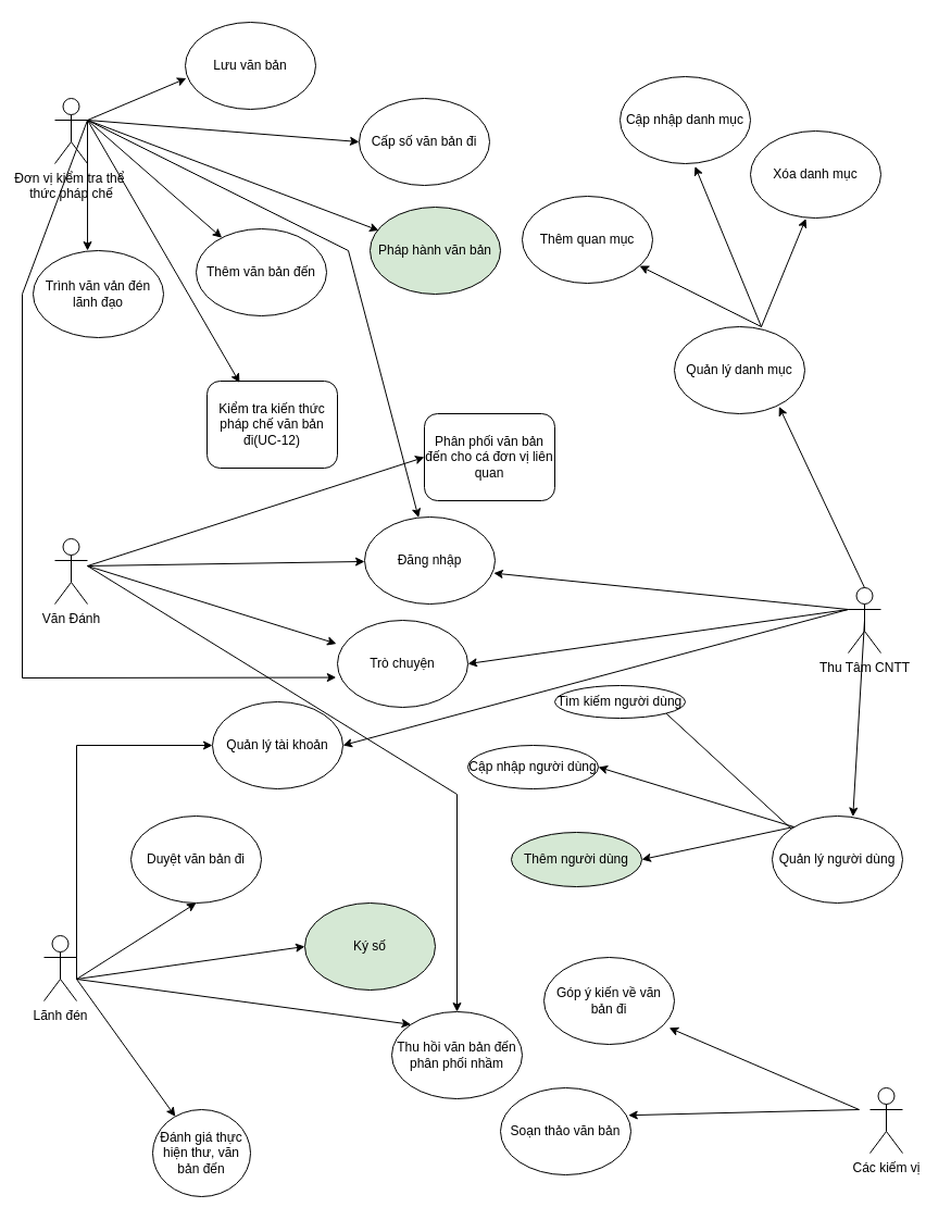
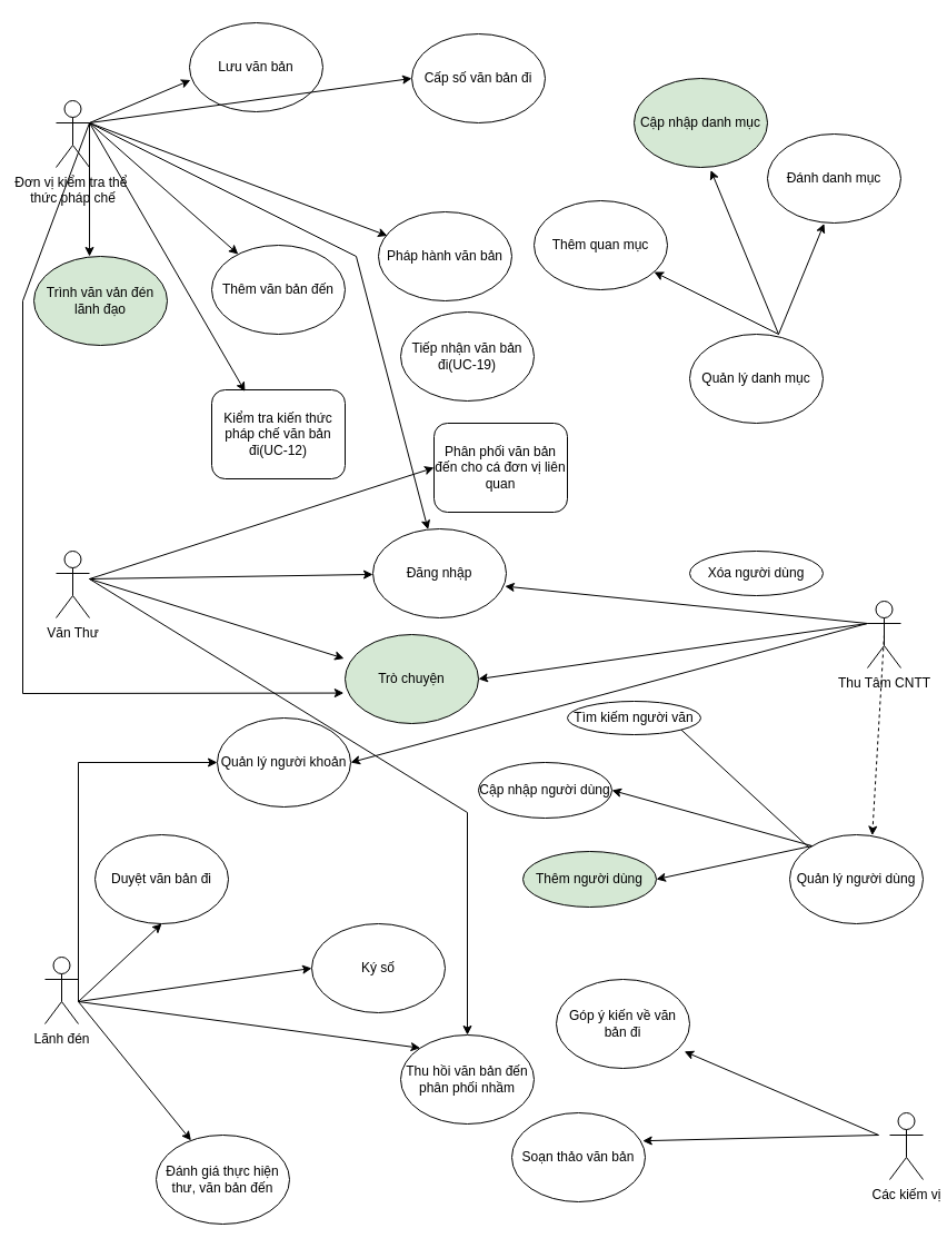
  <mxCell id="0" />
  <mxCell id="1" parent="0" />
- <mxCell id="2" value="Văn Đánh" style="shape=umlActor;verticalLabelPosition=bottom;verticalAlign=top;html=1;outlineConnect=0;" parent="1" vertex="1"><mxGeometry x="50" y="495" width="30" height="60" as="geometry" /></mxCell>
+ <mxCell id="2" value="Văn Thư" style="shape=umlActor;verticalLabelPosition=bottom;verticalAlign=top;html=1;outlineConnect=0;" parent="1" vertex="1"><mxGeometry x="50" y="495" width="30" height="60" as="geometry" /></mxCell>
  <mxCell id="3" value="Đơn vị kiểm tra thể&amp;nbsp;&lt;br&gt;thức pháp chế" style="shape=umlActor;verticalLabelPosition=bottom;verticalAlign=top;html=1;outlineConnect=0;" parent="1" vertex="1"><mxGeometry x="50" y="90" width="30" height="60" as="geometry" /></mxCell>
  <mxCell id="4" value="Thu Tâm CNTT" style="shape=umlActor;verticalLabelPosition=bottom;verticalAlign=top;html=1;outlineConnect=0;" parent="1" vertex="1"><mxGeometry x="780" y="540" width="30" height="60" as="geometry" /></mxCell>
  <mxCell id="5" value="Phân phối văn bản đến cho cá đơn vị liên quan" style="whiteSpace=wrap;html=1;rounded=1;" parent="1" vertex="1"><mxGeometry x="390" y="380" width="120" height="80" as="geometry" /></mxCell>
- <mxCell id="6" value="Quản lý tài khoản" style="ellipse;whiteSpace=wrap;html=1;" parent="1" vertex="1"><mxGeometry x="195" y="645" width="120" height="80" as="geometry" /></mxCell>
- <mxCell id="7" value="Trò chuyện" style="ellipse;whiteSpace=wrap;html=1;" parent="1" vertex="1"><mxGeometry x="310" y="570" width="120" height="80" as="geometry" /></mxCell>
+ <mxCell id="6" value="Quản lý người khoản" style="ellipse;whiteSpace=wrap;html=1;" parent="1" vertex="1"><mxGeometry x="195" y="645" width="120" height="80" as="geometry" /></mxCell>
+ <mxCell id="7" value="Trò chuyện" style="ellipse;whiteSpace=wrap;html=1;fillColor=#d5e8d4;" parent="1" vertex="1"><mxGeometry x="310" y="570" width="120" height="80" as="geometry" /></mxCell>
  <mxCell id="8" value="Đăng nhập" style="ellipse;whiteSpace=wrap;html=1;" parent="1" vertex="1"><mxGeometry x="335" y="475" width="120" height="80" as="geometry" /></mxCell>
- <mxCell id="9" value="Thêm văn bản đến" style="ellipse;whiteSpace=wrap;html=1;" parent="1" vertex="1"><mxGeometry x="180" y="210" width="120" height="80" as="geometry" /></mxCell>
+ <mxCell id="9" value="Thêm văn bản đến" style="ellipse;whiteSpace=wrap;html=1;" parent="1" vertex="1"><mxGeometry x="190" y="220" width="120" height="80" as="geometry" /></mxCell>
  <mxCell id="10" value="Lưu văn bản" style="ellipse;whiteSpace=wrap;html=1;" parent="1" vertex="1"><mxGeometry x="170" y="20" width="120" height="80" as="geometry" /></mxCell>
- <mxCell id="11" value="Cấp số văn bản đi" style="ellipse;whiteSpace=wrap;html=1;" parent="1" vertex="1"><mxGeometry x="330" y="90" width="120" height="80" as="geometry" /></mxCell>
- <mxCell id="12" value="Pháp hành văn bản" style="ellipse;whiteSpace=wrap;html=1;fillColor=#d5e8d4;" parent="1" vertex="1"><mxGeometry x="340" y="190" width="120" height="80" as="geometry" /></mxCell>
+ <mxCell id="11" value="Cấp số văn bản đi" style="ellipse;whiteSpace=wrap;html=1;" parent="1" vertex="1"><mxGeometry x="370" y="30" width="120" height="80" as="geometry" /></mxCell>
+ <mxCell id="12" value="Pháp hành văn bản" style="ellipse;whiteSpace=wrap;html=1;" parent="1" vertex="1"><mxGeometry x="340" y="190" width="120" height="80" as="geometry" /></mxCell>
  <mxCell id="13" value="Quản lý danh mục" style="ellipse;whiteSpace=wrap;html=1;" parent="1" vertex="1"><mxGeometry x="620" y="300" width="120" height="80" as="geometry" /></mxCell>
- <mxCell id="14" value="Xóa danh mục" style="ellipse;whiteSpace=wrap;html=1;" parent="1" vertex="1"><mxGeometry x="690" y="120" width="120" height="80" as="geometry" /></mxCell>
- <mxCell id="15" value="Cập nhập danh mục" style="ellipse;whiteSpace=wrap;html=1;" parent="1" vertex="1"><mxGeometry x="570" y="70" width="120" height="80" as="geometry" /></mxCell>
+ <mxCell id="14" value="Đánh danh mục" style="ellipse;whiteSpace=wrap;html=1;" parent="1" vertex="1"><mxGeometry x="690" y="120" width="120" height="80" as="geometry" /></mxCell>
+ <mxCell id="15" value="Cập nhập danh mục" style="ellipse;whiteSpace=wrap;html=1;fillColor=#d5e8d4;" parent="1" vertex="1"><mxGeometry x="570" y="70" width="120" height="80" as="geometry" /></mxCell>
  <mxCell id="16" value="Thêm quan mục" style="ellipse;whiteSpace=wrap;html=1;" parent="1" vertex="1"><mxGeometry x="480" y="180" width="120" height="80" as="geometry" /></mxCell>
- <mxCell id="17" value="Trình văn vản đén lãnh đạo" style="ellipse;whiteSpace=wrap;html=1;" parent="1" vertex="1"><mxGeometry x="30" y="230" width="120" height="80" as="geometry" /></mxCell>
+ <mxCell id="17" value="Trình văn vản đén lãnh đạo" style="ellipse;whiteSpace=wrap;html=1;fillColor=#d5e8d4;" parent="1" vertex="1"><mxGeometry x="30" y="230" width="120" height="80" as="geometry" /></mxCell>
+ <mxCell id="18" value="Tiếp nhận văn bản đi(UC-19)" style="ellipse;whiteSpace=wrap;html=1;" parent="1" vertex="1"><mxGeometry x="360" y="280" width="120" height="80" as="geometry" /></mxCell>
  <mxCell id="19" value="Lãnh đén" style="shape=umlActor;verticalLabelPosition=bottom;verticalAlign=top;html=1;outlineConnect=0;" parent="1" vertex="1"><mxGeometry x="40" y="860" width="30" height="60" as="geometry" /></mxCell>
  <mxCell id="20" value="Các kiếm vị" style="shape=umlActor;verticalLabelPosition=bottom;verticalAlign=top;html=1;outlineConnect=0;" parent="1" vertex="1"><mxGeometry x="800" y="1000" width="30" height="60" as="geometry" /></mxCell>
  <mxCell id="21" value="Kiểm tra kiến thức pháp chế văn bản đi(UC-12)" style="whiteSpace=wrap;html=1;rounded=1;" parent="1" vertex="1"><mxGeometry x="190" y="350" width="120" height="80" as="geometry" /></mxCell>
  <mxCell id="22" value="Quản lý người dùng" style="ellipse;whiteSpace=wrap;html=1;" parent="1" vertex="1"><mxGeometry x="710" y="750" width="120" height="80" as="geometry" /></mxCell>
- <mxCell id="23" value="Cập nhập người dùng" style="ellipse;whiteSpace=wrap;html=1;" parent="1" vertex="1"><mxGeometry x="430" y="685" width="120" height="40" as="geometry" /></mxCell>
+ <mxCell id="23" value="Cập nhập người dùng" style="ellipse;whiteSpace=wrap;html=1;" parent="1" vertex="1"><mxGeometry x="430" y="685" width="120" height="50" as="geometry" /></mxCell>
  <mxCell id="24" value="Thêm người dùng" style="ellipse;whiteSpace=wrap;html=1;fillColor=#d5e8d4;" parent="1" vertex="1"><mxGeometry x="470" y="765" width="120" height="50" as="geometry" /></mxCell>
- <mxCell id="25" value="Tìm kiếm người dùng" style="ellipse;whiteSpace=wrap;html=1;" parent="1" vertex="1"><mxGeometry x="510" y="630" width="120" height="30" as="geometry" /></mxCell>
+ <mxCell id="25" value="Tìm kiếm người văn" style="ellipse;whiteSpace=wrap;html=1;" parent="1" vertex="1"><mxGeometry x="510" y="630" width="120" height="30" as="geometry" /></mxCell>
+ <mxCell id="26" value="Xóa người dùng" style="ellipse;whiteSpace=wrap;html=1;" parent="1" vertex="1"><mxGeometry x="620" y="495" width="120" height="40" as="geometry" /></mxCell>
  <mxCell id="27" value="Thu hồi văn bản đến phân phối nhầm" style="ellipse;whiteSpace=wrap;html=1;" parent="1" vertex="1"><mxGeometry x="360" y="930" width="120" height="80" as="geometry" /></mxCell>
- <mxCell id="28" value="Đánh giá thực hiện thư, văn bản đến" style="ellipse;whiteSpace=wrap;html=1;" parent="1" vertex="1"><mxGeometry x="140" y="1020" width="90" height="80" as="geometry" /></mxCell>
- <mxCell id="29" value="Ký số" style="ellipse;whiteSpace=wrap;html=1;fillColor=#d5e8d4;" parent="1" vertex="1"><mxGeometry x="280" y="830" width="120" height="80" as="geometry" /></mxCell>
+ <mxCell id="28" value="Đánh giá thực hiện thư, văn bản đến" style="ellipse;whiteSpace=wrap;html=1;" parent="1" vertex="1"><mxGeometry x="140" y="1020" width="120" height="80" as="geometry" /></mxCell>
+ <mxCell id="29" value="Ký số" style="ellipse;whiteSpace=wrap;html=1;" parent="1" vertex="1"><mxGeometry x="280" y="830" width="120" height="80" as="geometry" /></mxCell>
  <mxCell id="30" value="Góp ý kiến về văn bản đi" style="ellipse;whiteSpace=wrap;html=1;" parent="1" vertex="1"><mxGeometry x="500" y="880" width="120" height="80" as="geometry" /></mxCell>
  <mxCell id="31" value="Soạn thảo văn bản" style="ellipse;whiteSpace=wrap;html=1;" parent="1" vertex="1"><mxGeometry x="460" y="1000" width="120" height="80" as="geometry" /></mxCell>
- <mxCell id="32" value="Duyệt văn bản đi" style="ellipse;whiteSpace=wrap;html=1;" parent="1" vertex="1"><mxGeometry x="120" y="750" width="120" height="80" as="geometry" /></mxCell>
+ <mxCell id="32" value="Duyệt văn bản đi" style="ellipse;whiteSpace=wrap;html=1;" parent="1" vertex="1"><mxGeometry x="85" y="750" width="120" height="80" as="geometry" /></mxCell>
  <mxCell id="33" value="" style="endArrow=classic;html=1;rounded=0;entryX=0;entryY=0;entryDx=0;entryDy=0;" edge="1" parent="1" target="27"><mxGeometry width="50" height="50" relative="1" as="geometry"><mxPoint x="70" y="900" as="sourcePoint" /><mxPoint x="120" y="820" as="targetPoint" /></mxGeometry></mxCell>
  <mxCell id="34" value="" style="endArrow=classic;html=1;rounded=0;" edge="1" parent="1" target="28"><mxGeometry width="50" height="50" relative="1" as="geometry"><mxPoint x="70" y="900" as="sourcePoint" /><mxPoint x="130" y="890" as="targetPoint" /></mxGeometry></mxCell>
  <mxCell id="35" value="" style="endArrow=classic;html=1;rounded=0;entryX=0;entryY=0.5;entryDx=0;entryDy=0;" edge="1" parent="1" target="29"><mxGeometry width="50" height="50" relative="1" as="geometry"><mxPoint x="70" y="900" as="sourcePoint" /><mxPoint x="120" y="850" as="targetPoint" /></mxGeometry></mxCell>
  <mxCell id="36" value="" style="endArrow=classic;html=1;rounded=0;entryX=0.981;entryY=0.315;entryDx=0;entryDy=0;entryPerimeter=0;" edge="1" parent="1" target="31"><mxGeometry width="50" height="50" relative="1" as="geometry"><mxPoint x="790" y="1020" as="sourcePoint" /><mxPoint x="840" y="970" as="targetPoint" /></mxGeometry></mxCell>
  <mxCell id="37" value="" style="endArrow=classic;html=1;rounded=0;entryX=0.96;entryY=0.81;entryDx=0;entryDy=0;entryPerimeter=0;" edge="1" parent="1" target="30"><mxGeometry width="50" height="50" relative="1" as="geometry"><mxPoint x="790" y="1020" as="sourcePoint" /><mxPoint x="840" y="980" as="targetPoint" /></mxGeometry></mxCell>
  <mxCell id="38" value="" style="endArrow=classic;html=1;rounded=0;entryX=0.5;entryY=1;entryDx=0;entryDy=0;" edge="1" parent="1" target="32"><mxGeometry width="50" height="50" relative="1" as="geometry"><mxPoint x="70" y="900" as="sourcePoint" /><mxPoint x="120" y="850" as="targetPoint" /></mxGeometry></mxCell>
- <mxCell id="39" value="" style="endArrow=classic;html=1;rounded=0;entryX=0.803;entryY=0.918;entryDx=0;entryDy=0;entryPerimeter=0;exitX=0.5;exitY=0;exitDx=0;exitDy=0;exitPerimeter=0;" edge="1" parent="1" source="4" target="13"><mxGeometry width="50" height="50" relative="1" as="geometry"><mxPoint x="800" y="540" as="sourcePoint" /><mxPoint x="850" y="490" as="targetPoint" /></mxGeometry></mxCell>
  <mxCell id="40" value="" style="endArrow=classic;html=1;rounded=0;entryX=0.425;entryY=1.006;entryDx=0;entryDy=0;entryPerimeter=0;" edge="1" parent="1" target="14"><mxGeometry width="50" height="50" relative="1" as="geometry"><mxPoint x="700" y="300" as="sourcePoint" /><mxPoint x="750" y="250" as="targetPoint" /></mxGeometry></mxCell>
  <mxCell id="41" value="" style="endArrow=classic;html=1;rounded=0;entryX=0.575;entryY=1.031;entryDx=0;entryDy=0;entryPerimeter=0;" edge="1" parent="1" target="15"><mxGeometry width="50" height="50" relative="1" as="geometry"><mxPoint x="700" y="300" as="sourcePoint" /><mxPoint x="750" y="250" as="targetPoint" /></mxGeometry></mxCell>
  <mxCell id="42" value="" style="endArrow=classic;html=1;rounded=0;" edge="1" parent="1" target="16"><mxGeometry width="50" height="50" relative="1" as="geometry"><mxPoint x="700" y="300" as="sourcePoint" /><mxPoint x="750" y="250" as="targetPoint" /></mxGeometry></mxCell>
  <mxCell id="43" value="" style="endArrow=classic;html=1;rounded=0;entryX=0.008;entryY=0.644;entryDx=0;entryDy=0;entryPerimeter=0;" edge="1" parent="1" target="10"><mxGeometry width="50" height="50" relative="1" as="geometry"><mxPoint x="80" y="110" as="sourcePoint" /><mxPoint x="130" y="60" as="targetPoint" /></mxGeometry></mxCell>
  <mxCell id="44" value="" style="endArrow=classic;html=1;rounded=0;entryX=0;entryY=0.5;entryDx=0;entryDy=0;" edge="1" parent="1" target="11"><mxGeometry width="50" height="50" relative="1" as="geometry"><mxPoint x="80" y="110" as="sourcePoint" /><mxPoint x="130" y="60" as="targetPoint" /></mxGeometry></mxCell>
  <mxCell id="45" value="" style="endArrow=classic;html=1;rounded=0;entryX=0.067;entryY=0.269;entryDx=0;entryDy=0;entryPerimeter=0;" edge="1" parent="1" target="12"><mxGeometry width="50" height="50" relative="1" as="geometry"><mxPoint x="80" y="110" as="sourcePoint" /><mxPoint x="130" y="60" as="targetPoint" /></mxGeometry></mxCell>
  <mxCell id="46" value="" style="endArrow=classic;html=1;rounded=0;" edge="1" parent="1" target="9"><mxGeometry width="50" height="50" relative="1" as="geometry"><mxPoint x="80" y="110" as="sourcePoint" /><mxPoint x="130" y="60" as="targetPoint" /></mxGeometry></mxCell>
  <mxCell id="47" value="" style="endArrow=classic;html=1;rounded=0;entryX=0.417;entryY=0;entryDx=0;entryDy=0;entryPerimeter=0;" edge="1" parent="1" target="17"><mxGeometry width="50" height="50" relative="1" as="geometry"><mxPoint x="80" y="110" as="sourcePoint" /><mxPoint x="130" y="60" as="targetPoint" /></mxGeometry></mxCell>
  <mxCell id="48" value="" style="endArrow=classic;html=1;rounded=0;entryX=0.25;entryY=0.019;entryDx=0;entryDy=0;entryPerimeter=0;" edge="1" parent="1" target="21"><mxGeometry width="50" height="50" relative="1" as="geometry"><mxPoint x="80" y="110" as="sourcePoint" /><mxPoint x="130" y="60" as="targetPoint" /></mxGeometry></mxCell>
  <mxCell id="49" value="" style="endArrow=classic;html=1;rounded=0;entryX=0;entryY=0.5;entryDx=0;entryDy=0;" edge="1" parent="1" target="5"><mxGeometry width="50" height="50" relative="1" as="geometry"><mxPoint x="80" y="520" as="sourcePoint" /><mxPoint x="130" y="470" as="targetPoint" /></mxGeometry></mxCell>
  <mxCell id="50" value="" style="endArrow=classic;html=1;rounded=0;" edge="1" parent="1" target="8"><mxGeometry width="50" height="50" relative="1" as="geometry"><mxPoint x="80" y="520" as="sourcePoint" /><mxPoint x="370" y="560" as="targetPoint" /></mxGeometry></mxCell>
  <mxCell id="51" value="" style="endArrow=classic;html=1;rounded=0;entryX=-0.008;entryY=0.269;entryDx=0;entryDy=0;entryPerimeter=0;" edge="1" parent="1" target="7"><mxGeometry width="50" height="50" relative="1" as="geometry"><mxPoint x="80" y="520" as="sourcePoint" /><mxPoint x="130" y="470" as="targetPoint" /></mxGeometry></mxCell>
  <mxCell id="52" value="" style="endArrow=classic;html=1;rounded=0;entryX=0;entryY=0.5;entryDx=0;entryDy=0;" edge="1" parent="1" target="6"><mxGeometry width="50" height="50" relative="1" as="geometry"><mxPoint x="70" y="900" as="sourcePoint" /><mxPoint x="120" y="850" as="targetPoint" /><Array as="points"><mxPoint x="70" y="685" /></Array></mxGeometry></mxCell>
  <mxCell id="53" value="" style="endArrow=none;html=1;rounded=0;exitX=0;exitY=0;exitDx=0;exitDy=0;entryX=1;entryY=1;entryDx=0;entryDy=0;" edge="1" parent="1" source="22" target="25"><mxGeometry width="50" height="50" relative="1" as="geometry"><mxPoint x="720" y="760" as="sourcePoint" /><mxPoint x="770" y="710" as="targetPoint" /></mxGeometry></mxCell>
  <mxCell id="54" value="" style="endArrow=classic;html=1;rounded=0;entryX=1;entryY=0.5;entryDx=0;entryDy=0;" edge="1" parent="1" target="23"><mxGeometry width="50" height="50" relative="1" as="geometry"><mxPoint x="730" y="760" as="sourcePoint" /><mxPoint x="770" y="710" as="targetPoint" /></mxGeometry></mxCell>
  <mxCell id="55" value="" style="endArrow=classic;html=1;rounded=0;entryX=1;entryY=0.5;entryDx=0;entryDy=0;" edge="1" parent="1" target="24"><mxGeometry width="50" height="50" relative="1" as="geometry"><mxPoint x="730" y="760" as="sourcePoint" /><mxPoint x="780" y="710" as="targetPoint" /></mxGeometry></mxCell>
- <mxCell id="56" value="" style="endArrow=classic;html=1;rounded=0;entryX=0.619;entryY=0.007;entryDx=0;entryDy=0;entryPerimeter=0;exitX=0.5;exitY=0.5;exitDx=0;exitDy=0;exitPerimeter=0;" edge="1" parent="1" source="4" target="22"><mxGeometry width="50" height="50" relative="1" as="geometry"><mxPoint x="780" y="600" as="sourcePoint" /><mxPoint x="830" y="550" as="targetPoint" /></mxGeometry></mxCell>
+ <mxCell id="56" value="" style="endArrow=classic;html=1;rounded=0;entryX=0.619;entryY=0.007;entryDx=0;entryDy=0;entryPerimeter=0;exitX=0.5;exitY=0.5;exitDx=0;exitDy=0;exitPerimeter=0;dashed=1;" edge="1" parent="1" source="4" target="22"><mxGeometry width="50" height="50" relative="1" as="geometry"><mxPoint x="780" y="600" as="sourcePoint" /><mxPoint x="830" y="550" as="targetPoint" /></mxGeometry></mxCell>
  <mxCell id="57" value="" style="endArrow=classic;html=1;rounded=0;entryX=0.99;entryY=0.645;entryDx=0;entryDy=0;entryPerimeter=0;" edge="1" parent="1" target="8"><mxGeometry width="50" height="50" relative="1" as="geometry"><mxPoint x="780" y="560" as="sourcePoint" /><mxPoint x="830" y="510" as="targetPoint" /></mxGeometry></mxCell>
  <mxCell id="58" value="" style="endArrow=classic;html=1;rounded=0;entryX=1;entryY=0.5;entryDx=0;entryDy=0;" edge="1" parent="1" target="7"><mxGeometry width="50" height="50" relative="1" as="geometry"><mxPoint x="780" y="560" as="sourcePoint" /><mxPoint x="830" y="510" as="targetPoint" /></mxGeometry></mxCell>
  <mxCell id="59" value="" style="endArrow=classic;html=1;rounded=0;entryX=1;entryY=0.5;entryDx=0;entryDy=0;" edge="1" parent="1" target="6"><mxGeometry width="50" height="50" relative="1" as="geometry"><mxPoint x="780" y="560" as="sourcePoint" /><mxPoint x="830" y="510" as="targetPoint" /></mxGeometry></mxCell>
  <mxCell id="60" value="" style="endArrow=classic;html=1;rounded=0;entryX=-0.01;entryY=0.657;entryDx=0;entryDy=0;entryPerimeter=0;" edge="1" parent="1" target="7"><mxGeometry width="50" height="50" relative="1" as="geometry"><mxPoint x="80" y="110" as="sourcePoint" /><mxPoint x="130" y="60" as="targetPoint" /><Array as="points"><mxPoint x="20" y="270" /><mxPoint x="20" y="623" /></Array></mxGeometry></mxCell>
  <mxCell id="61" value="" style="endArrow=classic;html=1;rounded=0;" edge="1" parent="1" target="8"><mxGeometry width="50" height="50" relative="1" as="geometry"><mxPoint x="80" y="110" as="sourcePoint" /><mxPoint x="130" y="60" as="targetPoint" /><Array as="points"><mxPoint x="320" y="230" /></Array></mxGeometry></mxCell>
  <mxCell id="62" value="" style="endArrow=classic;html=1;rounded=0;" edge="1" parent="1" target="27"><mxGeometry width="50" height="50" relative="1" as="geometry"><mxPoint x="80" y="520" as="sourcePoint" /><mxPoint x="130" y="470" as="targetPoint" /><Array as="points"><mxPoint x="420" y="730" /></Array></mxGeometry></mxCell>
